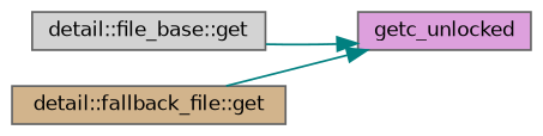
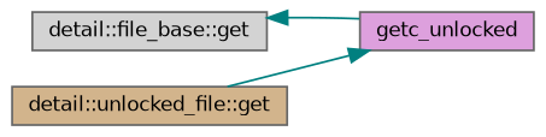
  digraph {
    rankdir=RL
    node [color=grey40 fontname=Helvetica fontsize=10 shape=box style=filled]
    edge [color=teal dir=back fontname=Helvetica fontsize=10 labelfontname=Helvetica labelfontsize=10 style=solid]
    n1 [color=gray40 fillcolor=plum fontcolor=black height=0.2 label=getc_unlocked width=0.4]
    n2 [fillcolor=lightgrey height=0.2 label="detail::file_base::get" width=0.4]
-   n3 [fillcolor=tan height=0.2 label="detail::fallback_file::get" width=0.4]
-   n1 -> n2
+   n3 [fillcolor=tan height=0.2 label="detail::unlocked_file::get" width=0.4]
+   n2 -> n1
    n1 -> n3
  }
